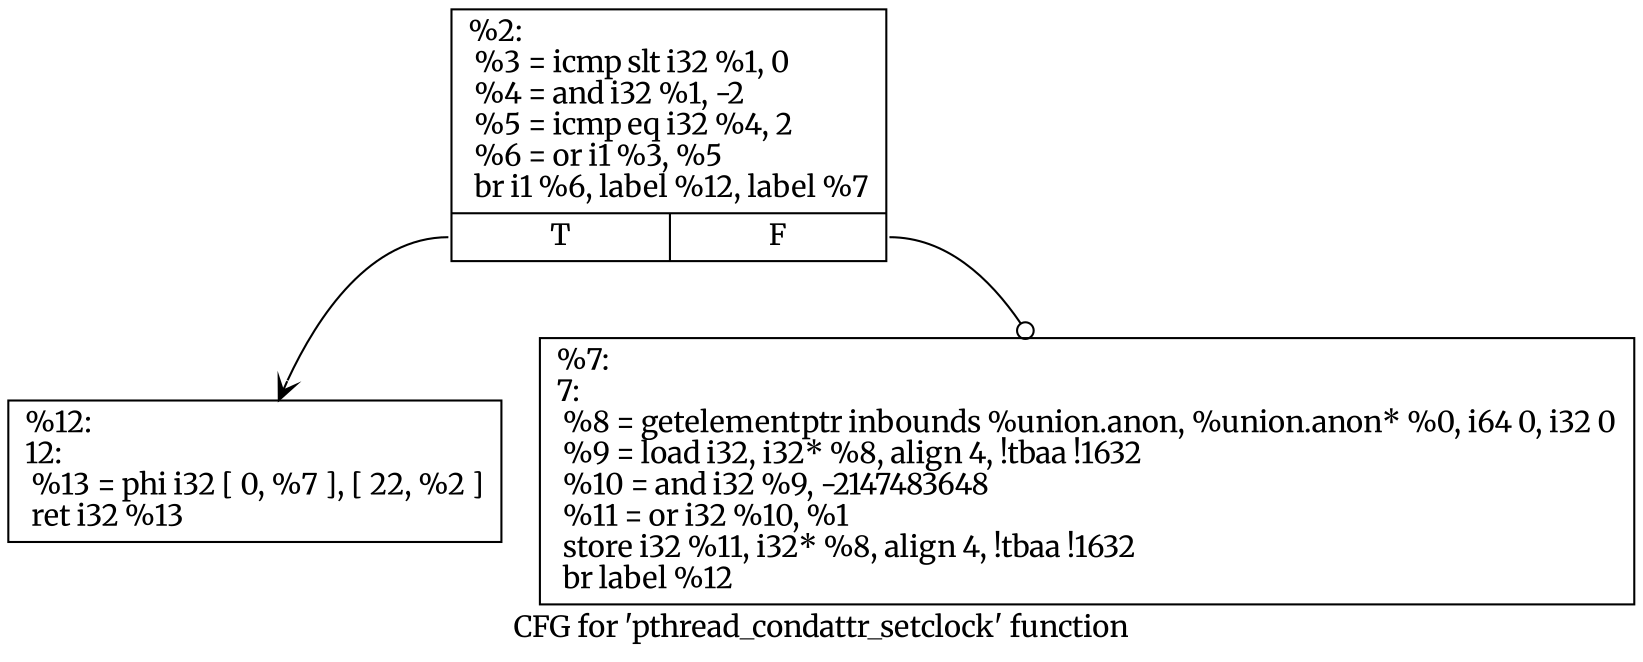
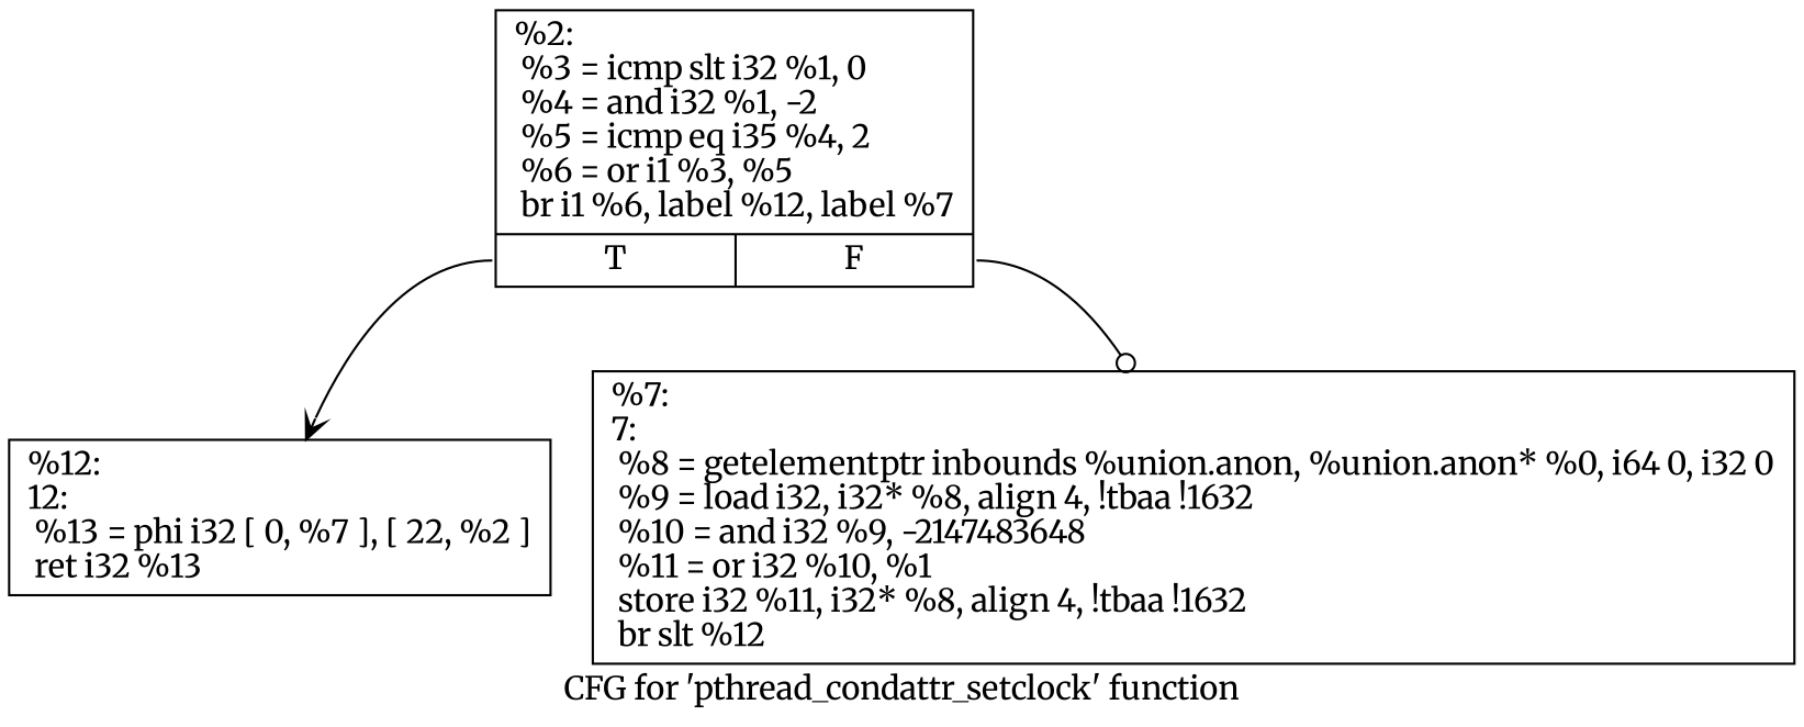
  digraph {
    fontname=Merriweather
    label="CFG for 'pthread_condattr_setclock' function"
    node [fontname=Merriweather shape=record]
    edge [fontname=Merriweather]
-   n1 [label="{%2:\l  %3 = icmp slt i32 %1, 0\l  %4 = and i32 %1, -2\l  %5 = icmp eq i32 %4, 2\l  %6 = or i1 %3, %5\l  br i1 %6, label %12, label %7\l|{<s0>T|<s1>F}}"]
+   n1 [label="{%2:\l  %3 = icmp slt i32 %1, 0\l  %4 = and i32 %1, -2\l  %5 = icmp eq i35 %4, 2\l  %6 = or i1 %3, %5\l  br i1 %6, label %12, label %7\l|{<s0>T|<s1>F}}"]
    n2 [label="{%12:\l12:                                               \l  %13 = phi i32 [ 0, %7 ], [ 22, %2 ]\l  ret i32 %13\l}"]
-   n3 [label="{%7:\l7:                                                \l  %8 = getelementptr inbounds %union.anon, %union.anon* %0, i64 0, i32 0\l  %9 = load i32, i32* %8, align 4, !tbaa !1632\l  %10 = and i32 %9, -2147483648\l  %11 = or i32 %10, %1\l  store i32 %11, i32* %8, align 4, !tbaa !1632\l  br label %12\l}"]
+   n3 [label="{%7:\l7:                                                \l  %8 = getelementptr inbounds %union.anon, %union.anon* %0, i64 0, i32 0\l  %9 = load i32, i32* %8, align 4, !tbaa !1632\l  %10 = and i32 %9, -2147483648\l  %11 = or i32 %10, %1\l  store i32 %11, i32* %8, align 4, !tbaa !1632\l  br slt %12\l}"]
    n1 -> n2 [arrowhead=vee tailport=s0]
    n1 -> n3 [arrowhead=odot tailport=s1]
  }
